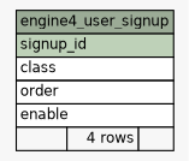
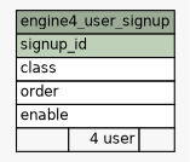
  digraph {
    bgcolor="#f7f7f7"
    fontname=Helvetica
    fontsize=11
    nodesep=0.18
    rankdir=RL
    ranksep=0.46
-   n1 [fontname=Helvetica fontsize=11 label=<     <TABLE BORDER="0" CELLBORDER="1" CELLSPACING="0" BGCOLOR="#ffffff">       <TR><TD COLSPAN="3" BGCOLOR="#9bab96" ALIGN="CENTER">engine4_user_signup</TD></TR>       <TR><TD PORT="signup_id" COLSPAN="3" BGCOLOR="#bed1b8" ALIGN="LEFT">signup_id</TD></TR>       <TR><TD PORT="class" COLSPAN="3" ALIGN="LEFT">class</TD></TR>       <TR><TD PORT="order" COLSPAN="3" ALIGN="LEFT">order</TD></TR>       <TR><TD PORT="enable" COLSPAN="3" ALIGN="LEFT">enable</TD></TR>       <TR><TD ALIGN="LEFT" BGCOLOR="#f7f7f7">  </TD><TD ALIGN="RIGHT" BGCOLOR="#f7f7f7">4 rows</TD><TD ALIGN="RIGHT" BGCOLOR="#f7f7f7">  </TD></TR>     </TABLE>> shape=plaintext]
+   n1 [fontname=Helvetica fontsize=11 label=<     <TABLE BORDER="0" CELLBORDER="1" CELLSPACING="0" BGCOLOR="#ffffff">       <TR><TD COLSPAN="3" BGCOLOR="#9bab96" ALIGN="CENTER">engine4_user_signup</TD></TR>       <TR><TD PORT="signup_id" COLSPAN="3" BGCOLOR="#bed1b8" ALIGN="LEFT">signup_id</TD></TR>       <TR><TD PORT="class" COLSPAN="3" ALIGN="LEFT">class</TD></TR>       <TR><TD PORT="order" COLSPAN="3" ALIGN="LEFT">order</TD></TR>       <TR><TD PORT="enable" COLSPAN="3" ALIGN="LEFT">enable</TD></TR>       <TR><TD ALIGN="LEFT" BGCOLOR="#f7f7f7">  </TD><TD ALIGN="RIGHT" BGCOLOR="#f7f7f7">4 user</TD><TD ALIGN="RIGHT" BGCOLOR="#f7f7f7">  </TD></TR>     </TABLE>> shape=plaintext]
  }
